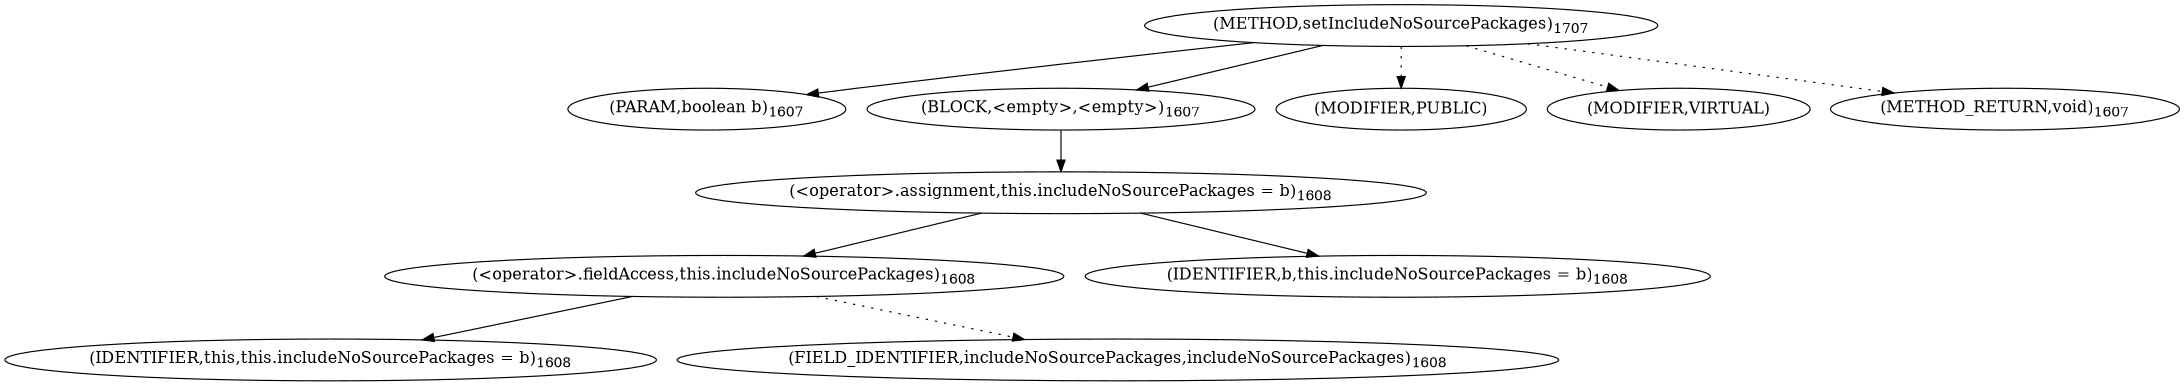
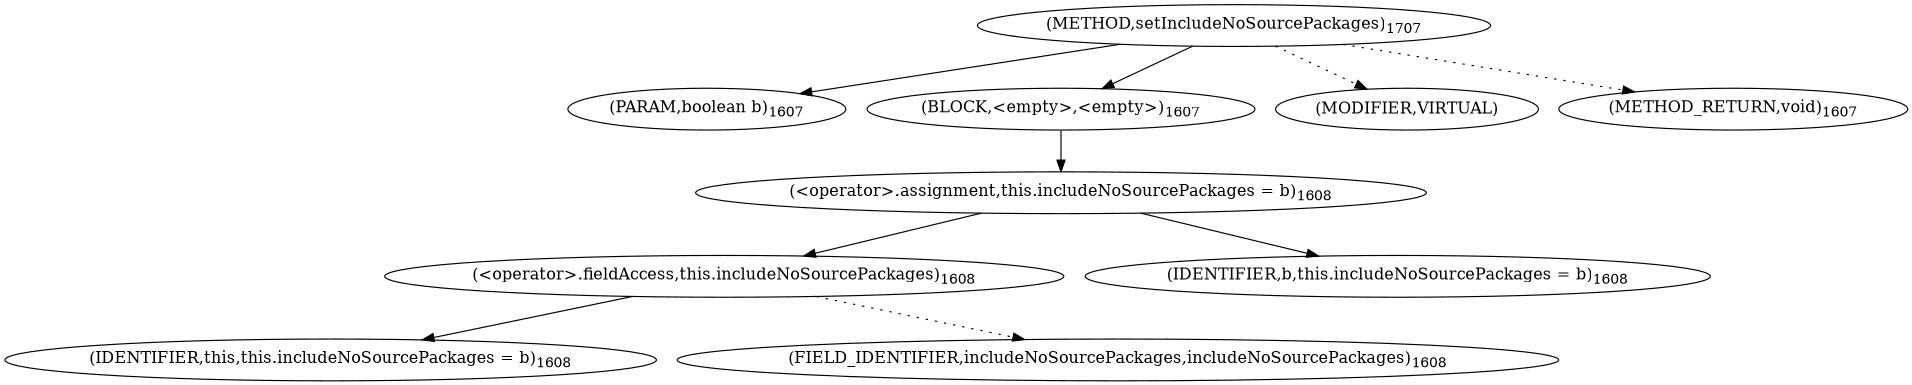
  digraph {
    edge [style=solid]
    n1 [label=<(METHOD,setIncludeNoSourcePackages)<SUB>1707</SUB>>]
    n2 [label=<(PARAM,boolean b)<SUB>1607</SUB>>]
    n3 [label=<(BLOCK,&lt;empty&gt;,&lt;empty&gt;)<SUB>1607</SUB>>]
-   n4 [label=<(MODIFIER,PUBLIC)>]
    n5 [label=<(MODIFIER,VIRTUAL)>]
    n6 [label=<(METHOD_RETURN,void)<SUB>1607</SUB>>]
    n7 [label=<(&lt;operator&gt;.assignment,this.includeNoSourcePackages = b)<SUB>1608</SUB>>]
    n8 [label=<(&lt;operator&gt;.fieldAccess,this.includeNoSourcePackages)<SUB>1608</SUB>>]
    n9 [label=<(IDENTIFIER,b,this.includeNoSourcePackages = b)<SUB>1608</SUB>>]
    n10 [label=<(IDENTIFIER,this,this.includeNoSourcePackages = b)<SUB>1608</SUB>>]
    n11 [label=<(FIELD_IDENTIFIER,includeNoSourcePackages,includeNoSourcePackages)<SUB>1608</SUB>>]
    n1 -> n2
    n1 -> n3
-   n1 -> n4 [style=dotted]
    n1 -> n5 [style=dotted]
    n1 -> n6 [style=dotted]
    n3 -> n7
    n7 -> n8
    n7 -> n9
    n8 -> n10
    n8 -> n11 [style=dotted]
  }
